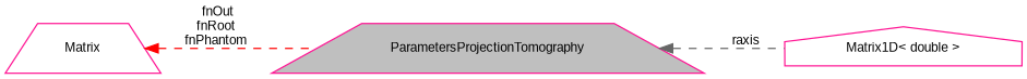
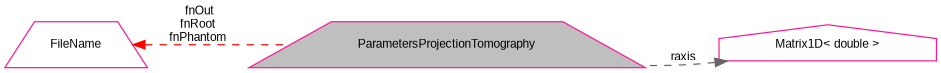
  digraph {
    fontname="Liberation Sans"
    rankdir=LR
    node [color=deeppink fillcolor=white fontname="Liberation Sans" fontsize=10 shape=trapezium style=filled]
    edge [dir=back fontname="Liberation Sans" fontsize=10 labelfontname=Helvetica labelfontsize=10 style=dashed]
    n1 [fillcolor=grey75 fontcolor=black height=0.2 label=ParametersProjectionTomography width=0.4]
    n2 [height=0.2 label="Matrix1D\< double \>" shape=house width=0.4]
-   n3 [height=0.2 label=Matrix width=0.4]
-   n1 -> n2 [color=gray40 label=" raxis"]
+   n3 [height=0.2 label=FileName width=0.4]
+   n2 -> n1 [color=gray40 label=" raxis"]
    n3 -> n1 [color=red label=" fnOut\nfnRoot\nfnPhantom"]
  }
